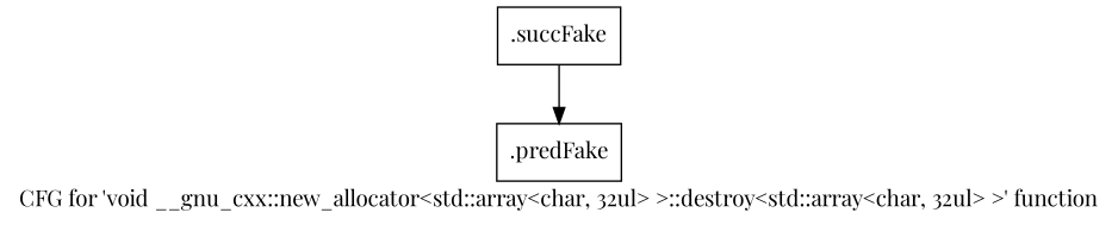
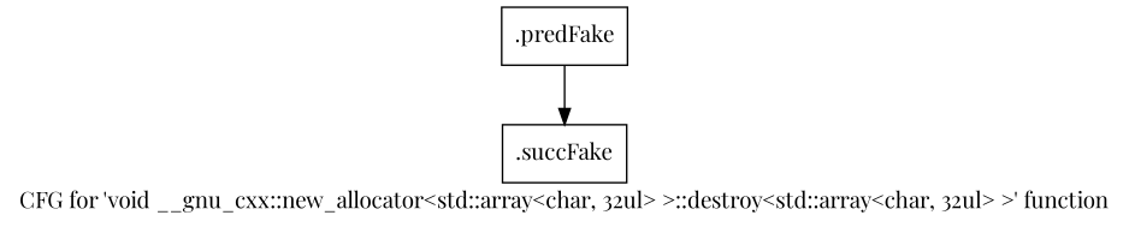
  digraph {
    label="CFG for 'void __gnu_cxx::new_allocator\<std::array\<char, 32ul\> \>::destroy\<std::array\<char, 32ul\> \>' function"
    fontname="Playfair Display"
    node [shape=record fontname="Playfair Display"]
    n1 [label="{.predFake}"]
    n2 [filename="/mnt/xilinx/Vitis_HLS/2021.2/tps/lnx64/gcc-6.2.0/lib/gcc/x86_64-pc-linux-gnu/6.2.0/../../../../include/c++/6.2.0/ext/new_allocator.h" label="{.succFake}" linenumber=124]
-   n2 -> n1 [execusionnum=1 filename="/mnt/xilinx/Vitis_HLS/2021.2/tps/lnx64/gcc-6.2.0/lib/gcc/x86_64-pc-linux-gnu/6.2.0/../../../../include/c++/6.2.0/ext/new_allocator.h" fontname="Playfair Display"]
+   n1 -> n2 [execusionnum=1 filename="/mnt/xilinx/Vitis_HLS/2021.2/tps/lnx64/gcc-6.2.0/lib/gcc/x86_64-pc-linux-gnu/6.2.0/../../../../include/c++/6.2.0/ext/new_allocator.h" fontname="Playfair Display"]
  }
